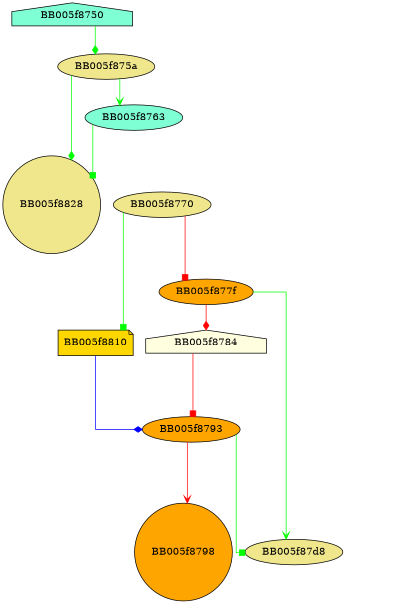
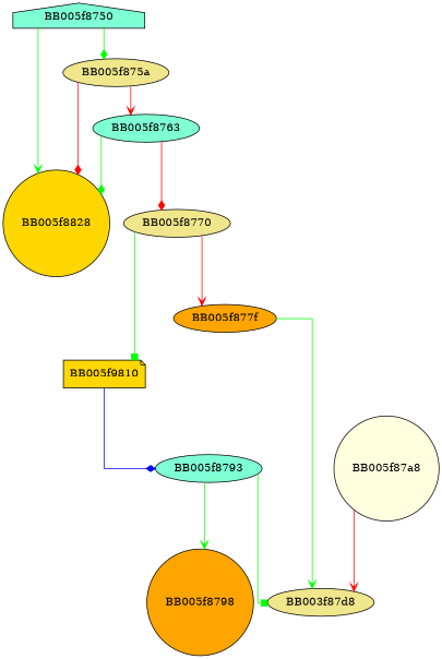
  digraph {
    splines=ortho
    node [fillcolor=khaki shape=ellipse style=filled]
    edge [arrowhead=vee color=green]
    BB005f8750 [fillcolor=aquamarine shape=house]
-   BB005f8828 [shape=circle]
+   BB005f8828 [fillcolor=gold shape=circle]
    BB005f875a
    BB005f8763 [fillcolor=aquamarine]
    BB005f8770
-   BB005f8810 [fillcolor=gold shape=note]
+   BB005f8810 [fillcolor=gold shape=note label=BB005f9810]
    BB005f877f [fillcolor=orange]
-   BB005f8793 [fillcolor=orange]
-   BB005f8784 [fillcolor=lightyellow shape=house]
-   BB005f87d8
+   BB005f8793 [fillcolor=aquamarine]
+   BB005f87d8 [label=BB003f87d8]
    BB005f8798 [fillcolor=orange shape=circle]
+   BB005f87a8 [fillcolor=lightyellow shape=circle]
+   BB005f8750 -> BB005f8828
    BB005f8750 -> BB005f875a [arrowhead=diamond]
-   BB005f875a -> BB005f8828 [arrowhead=diamond]
-   BB005f875a -> BB005f8763
-   BB005f8763 -> BB005f8828 [arrowhead=box]
+   BB005f875a -> BB005f8828 [arrowhead=diamond color=red]
+   BB005f875a -> BB005f8763 [color=red]
+   BB005f8763 -> BB005f8828 [arrowhead=diamond]
+   BB005f8763 -> BB005f8770 [arrowhead=diamond color=red]
    BB005f8770 -> BB005f8810 [arrowhead=box]
-   BB005f8770 -> BB005f877f [arrowhead=box color=red]
+   BB005f8770 -> BB005f877f [color=red]
    BB005f8810 -> BB005f8793 [arrowhead=diamond color=blue]
-   BB005f877f -> BB005f8784 [arrowhead=diamond color=red]
    BB005f877f -> BB005f87d8
    BB005f8793 -> BB005f87d8 [arrowhead=box]
-   BB005f8793 -> BB005f8798 [color=red]
-   BB005f8784 -> BB005f8793 [arrowhead=box color=red]
+   BB005f8793 -> BB005f8798
+   BB005f87a8 -> BB005f87d8 [color=red]
  }
